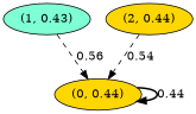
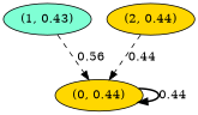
  digraph {
    node [fillcolor=gold style=filled]
    edge [style=dashed]
    n1 [label="(0, 0.44)"]
    n2 [fillcolor=aquamarine label="(1, 0.43)"]
    n3 [label="(2, 0.44)"]
    n1 -> n1 [label=0.44 style=bold]
    n2 -> n1 [label=0.56]
-   n3 -> n1 [label=0.54]
+   n3 -> n1 [label=0.44]
  }
